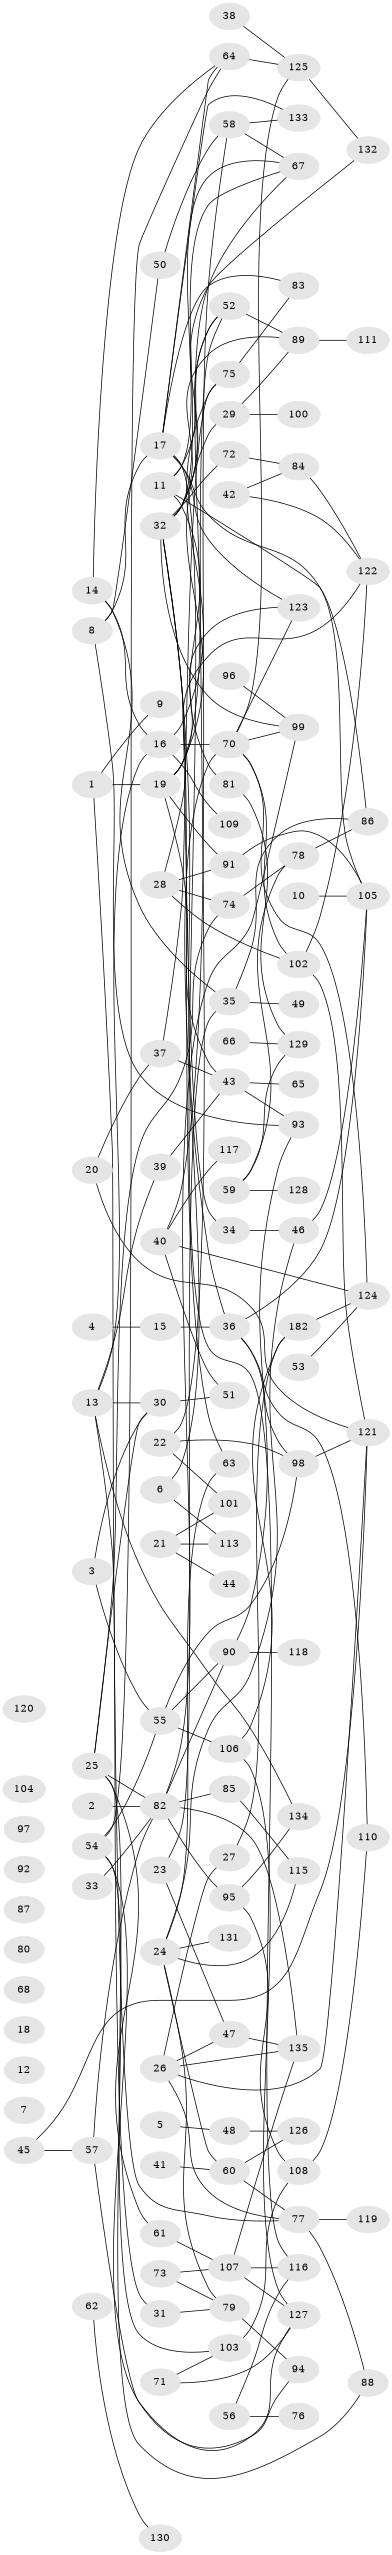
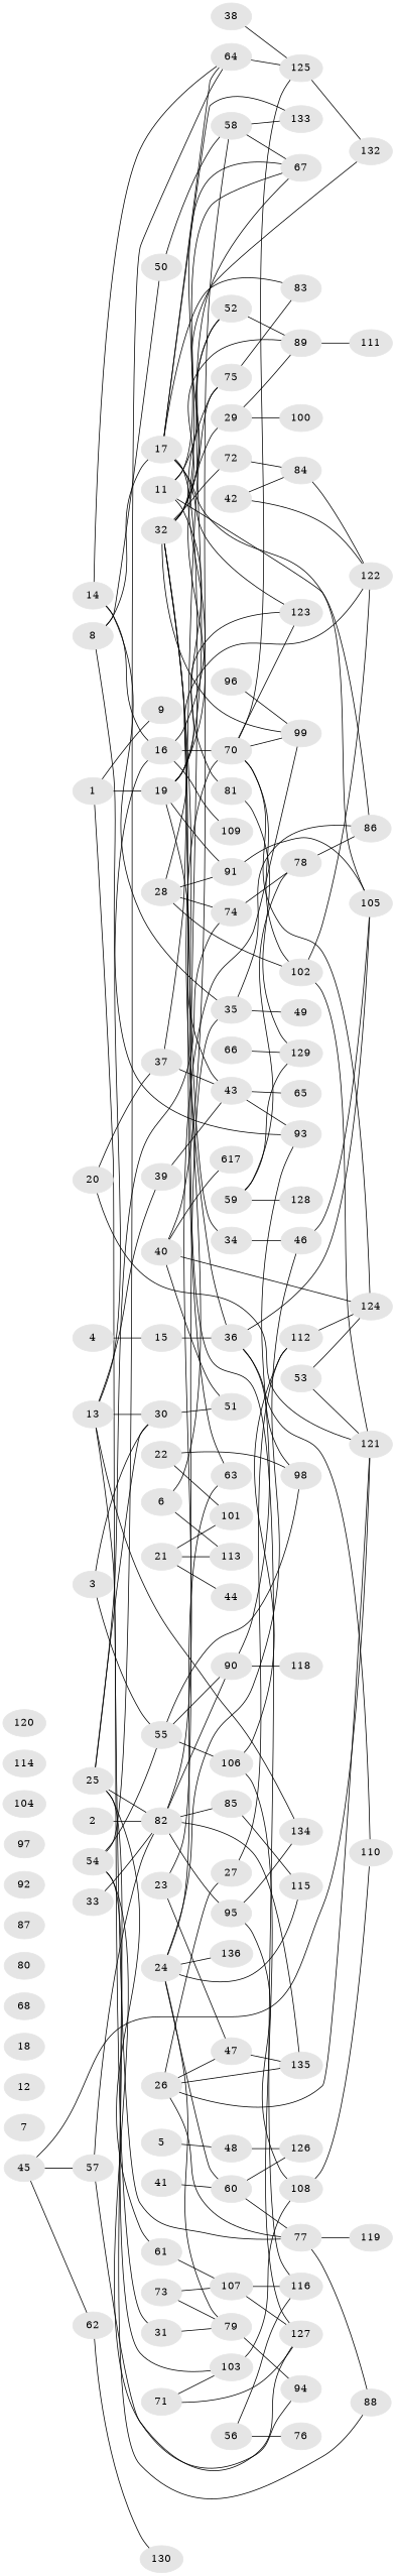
  graph {
    rankdir=LR
    node [color=gray90 style=filled]
    1
    9
    19
    77
    67
    123
    29
    43
    91
    88
    119
    2
    82
    135
    99
    90
    85
    95
    3
    30
    55
    51
    98
    106
    4
    15
    36
    5
    48
    126
    6
    70
    113
    102
    125
    124
    7
    8
    17
    50
    93
    105
    64
    83
    116
    133
    58
-   10
    11
    52
    81
    86
    89
    129
    12
    13
    16
    31
    39
    134
    75
    109
    79
    14
    35
    49
    110
    18
    100
    65
    20
    37
    121
    21
    44
    101
    22
    23
    47
    24
    115
    46
    60
    63
-   131
+   131 [label=136]
    94
    25
    61
    74
    103
    107
    78
    26
    27
-   112 [label=182]
+   112
    28
    122
    111
    32
    34
    72
    132
    84
    33
    38
    40
-   117
+   117 [label=617]
    41
    42
    45
    57
    62
    127
    130
    53
    54
    118
    56
    76
    59
    128
    66
    68
    96
    71
    108
    73
    80
    87
    92
    97
    104
+   114
    120
    1 -- 9
    1 -- 19
    1 -- 77
    19 -- 67
    19 -- 123
    19 -- 29
    19 -- 43
    19 -- 91
    77 -- 88
    77 -- 119
    29 -- 89
    29 -- 100
    43 -- 93
    43 -- 65
    91 -- 105
    2 -- 82
    82 -- 135
    82 -- 99
    82 -- 90
    82 -- 85
    82 -- 95
    90 -- 93
    90 -- 118
    85 -- 115
    95 -- 134
    95 -- 108
    3 -- 30
    3 -- 55
    30 -- 51
    55 -- 90
    55 -- 98
    55 -- 106
-   98 -- 121
+   53 -- 121
    106 -- 112
    106 -- 127
    4 -- 15
    15 -- 36
    36 -- 98
    36 -- 105
    36 -- 110
    5 -- 48
    48 -- 126
    6 -- 70
    6 -- 113
    70 -- 123
    70 -- 99
    70 -- 102
    70 -- 125
    70 -- 124
    102 -- 121
    102 -- 122
    125 -- 132
    8 -- 17
    8 -- 50
    8 -- 93
    17 -- 123
    17 -- 105
    17 -- 64
    17 -- 83
    17 -- 116
    17 -- 133
    50 -- 58
    64 -- 125
    58 -- 67
    58 -- 133
-   10 -- 105
    11 -- 67
    11 -- 52
    11 -- 81
    11 -- 86
    52 -- 89
    81 -- 129
    89 -- 111
    13 -- 30
    13 -- 16
    13 -- 31
    13 -- 39
    13 -- 134
    16 -- 70
    16 -- 75
    16 -- 109
    31 -- 79
    39 -- 43
    75 -- 83
    79 -- 94
    14 -- 64
    14 -- 16
    14 -- 35
    35 -- 86
    35 -- 49
    20 -- 37
    20 -- 121
    37 -- 43
    37 -- 75
    21 -- 113
    21 -- 44
    21 -- 101
    22 -- 98
-   22 -- 52
    22 -- 101
    23 -- 35
    23 -- 47
    47 -- 135
    24 -- 79
    24 -- 115
    24 -- 46
    24 -- 60
    24 -- 63
    24 -- 131
    46 -- 105
    60 -- 77
    60 -- 126
    25 -- 82
    25 -- 30
    25 -- 61
    25 -- 74
    25 -- 103
    61 -- 107
    74 -- 78
    103 -- 108
-   107 -- 135
    107 -- 116
    107 -- 127
    78 -- 86
    26 -- 77
    26 -- 135
    26 -- 121
    26 -- 47
    26 -- 27
    27 -- 112
    112 -- 124
    28 -- 91
    28 -- 102
    28 -- 74
    28 -- 122
    32 -- 67
    32 -- 99
    32 -- 36
    32 -- 52
    32 -- 89
    32 -- 63
    32 -- 34
    32 -- 72
    32 -- 132
    34 -- 46
    72 -- 84
    84 -- 122
    33 -- 82
    38 -- 125
    40 -- 51
    40 -- 124
    40 -- 58
    40 -- 117
    41 -- 60
    42 -- 122
    42 -- 84
    45 -- 121
    45 -- 57
+   45 -- 62
    57 -- 82
    57 -- 127
    62 -- 130
    53 -- 124
    54 -- 88
    54 -- 55
    54 -- 64
    54 -- 94
    56 -- 116
    56 -- 76
    59 -- 129
    59 -- 78
    59 -- 128
    66 -- 129
    96 -- 99
    71 -- 103
    71 -- 127
    108 -- 110
    73 -- 79
    73 -- 107
  }
